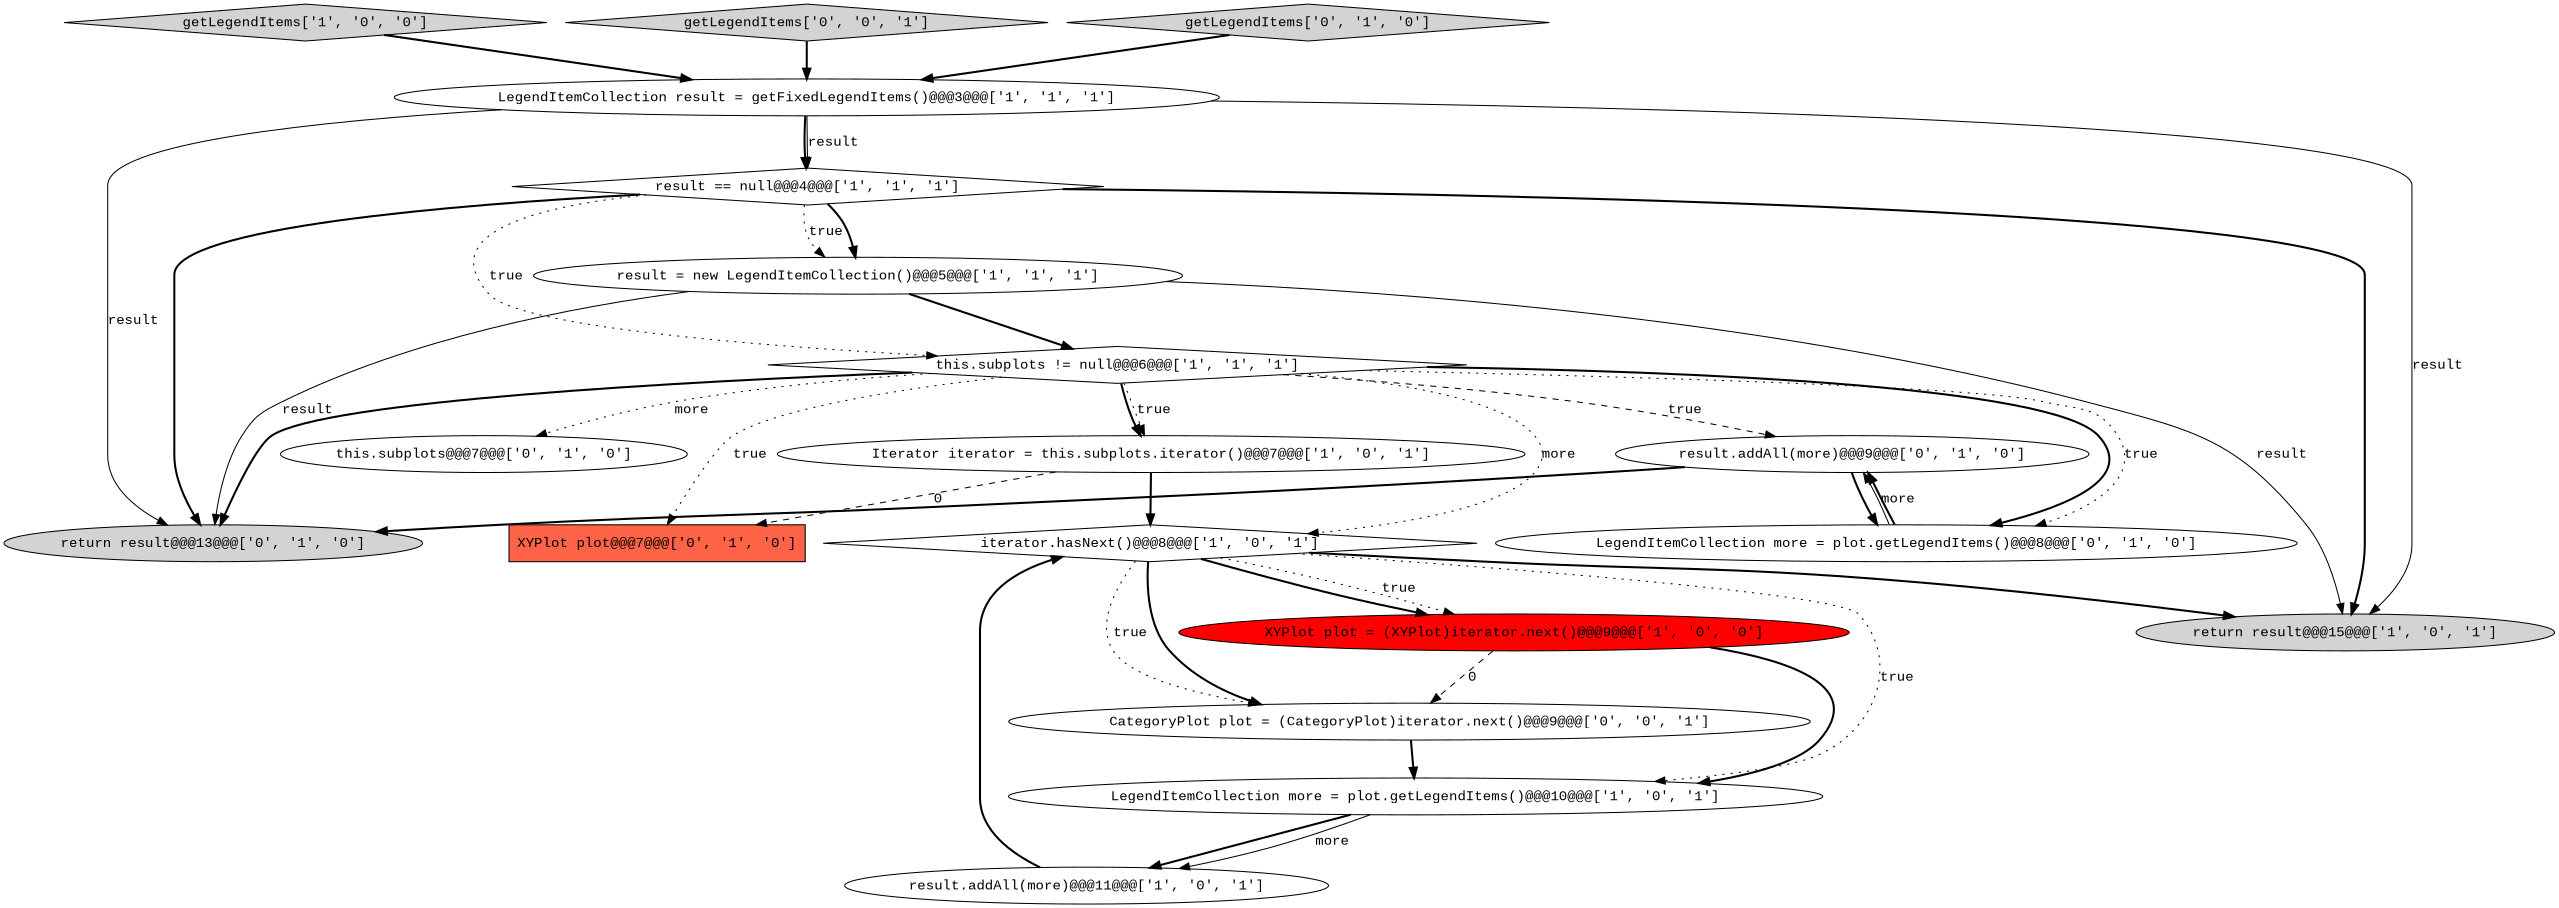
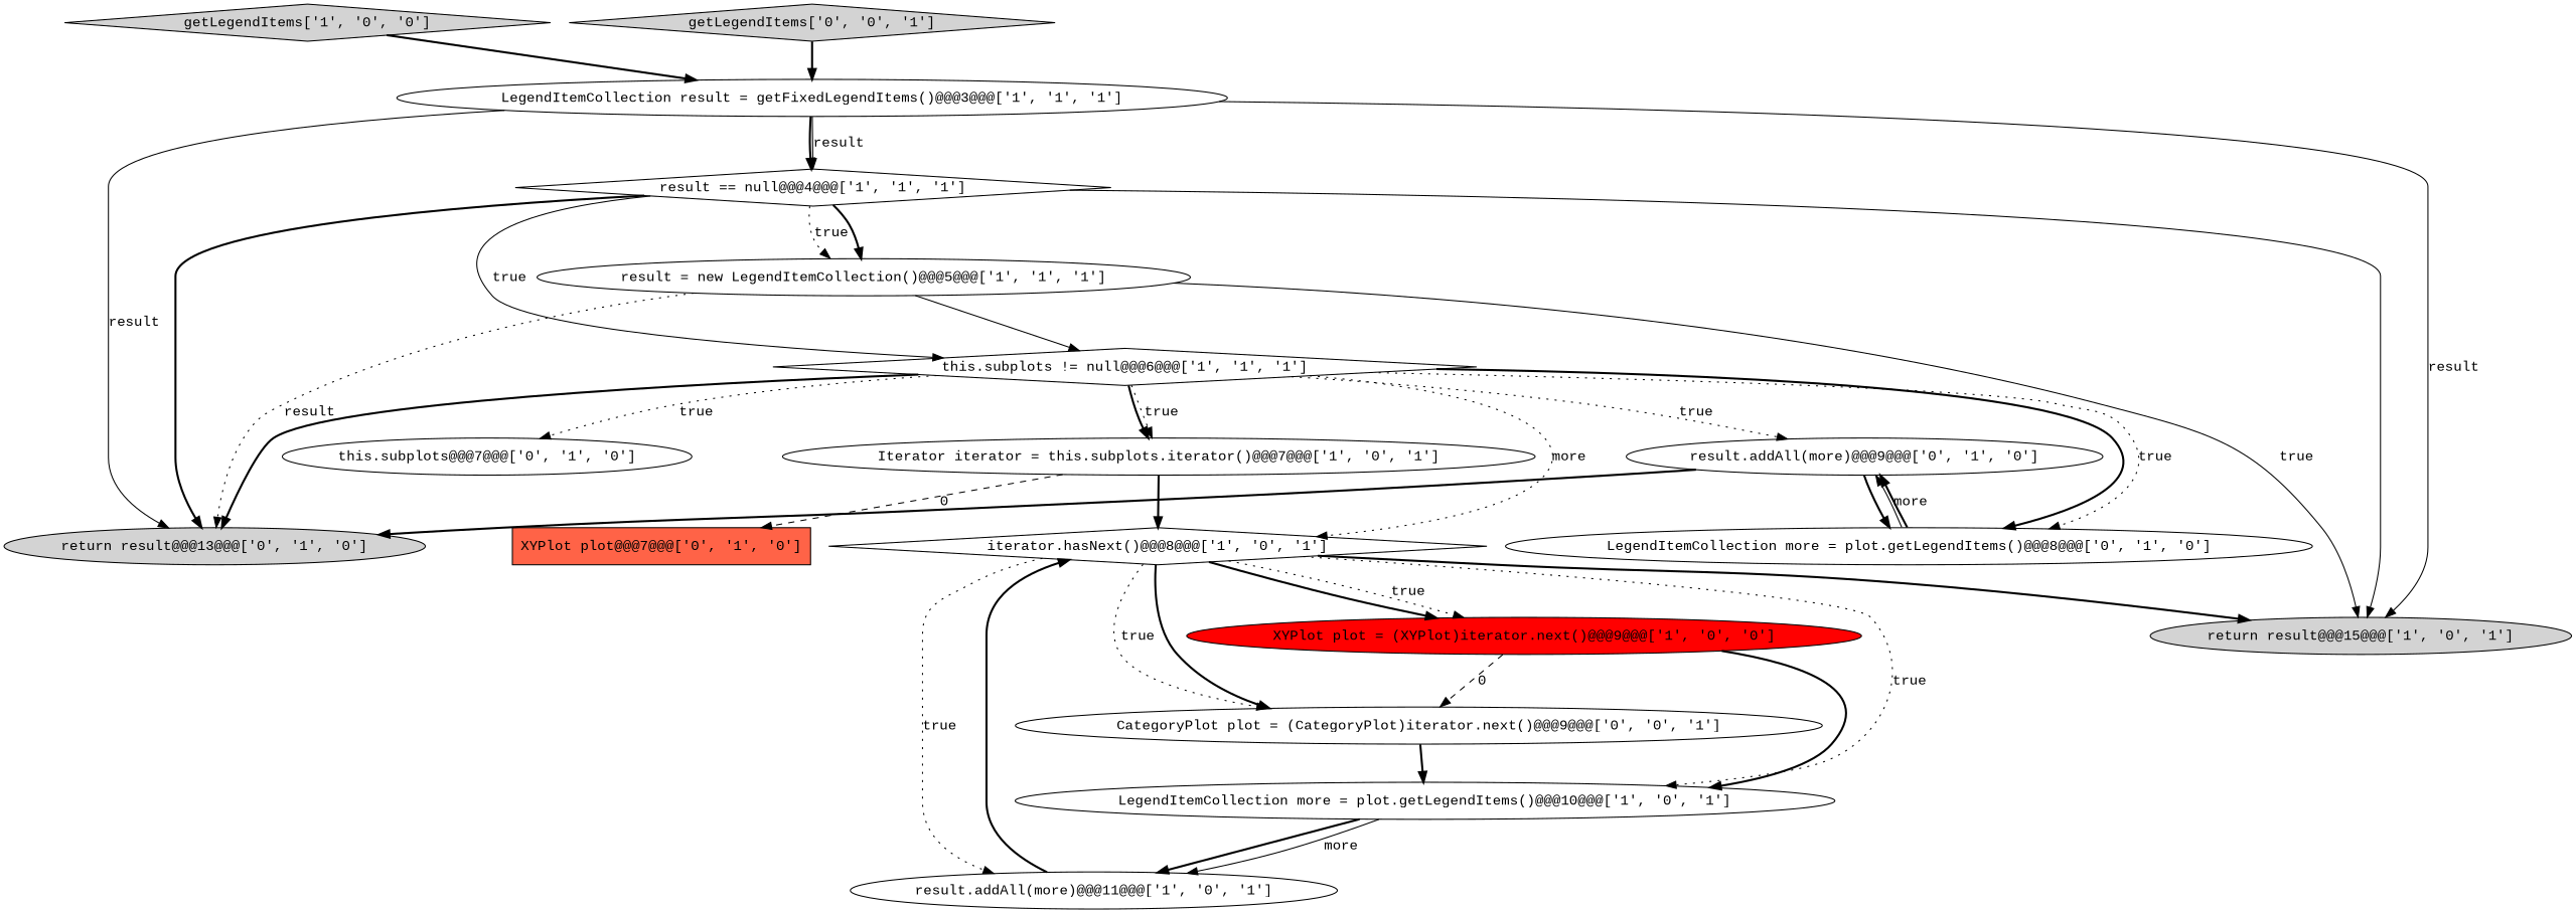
  digraph {
    fontname="Liberation Mono"
    node [fillcolor=white fontname="Liberation Mono" shape=ellipse style=filled]
    edge [fontname="Liberation Mono" style=bold]
    n1 [fillcolor=lightgray label="getLegendItems['1', '0', '0']" shape=diamond]
    n2 [label="LegendItemCollection result = getFixedLegendItems()@@@3@@@['1', '1', '1']"]
    n3 [fillcolor=lightgray label="return result@@@13@@@['0', '1', '0']"]
    n4 [fillcolor=lightgray label="return result@@@15@@@['1', '0', '1']"]
    n5 [label="result == null@@@4@@@['1', '1', '1']" shape=diamond]
    n6 [label="result = new LegendItemCollection()@@@5@@@['1', '1', '1']"]
    n7 [label="this.subplots != null@@@6@@@['1', '1', '1']" shape=diamond]
    n8 [label="this.subplots@@@7@@@['0', '1', '0']"]
    n9 [label="iterator.hasNext()@@@8@@@['1', '0', '1']" shape=diamond]
    n10 [label="Iterator iterator = this.subplots.iterator()@@@7@@@['1', '0', '1']"]
    n11 [fillcolor=tomato label="XYPlot plot@@@7@@@['0', '1', '0']" shape=box]
    n12 [label="result.addAll(more)@@@9@@@['0', '1', '0']"]
    n13 [label="LegendItemCollection more = plot.getLegendItems()@@@8@@@['0', '1', '0']"]
    n14 [label="result.addAll(more)@@@11@@@['1', '0', '1']"]
    n15 [fillcolor=red label="XYPlot plot = (XYPlot)iterator.next()@@@9@@@['1', '0', '0']"]
    n16 [label="LegendItemCollection more = plot.getLegendItems()@@@10@@@['1', '0', '1']"]
    n17 [label="CategoryPlot plot = (CategoryPlot)iterator.next()@@@9@@@['0', '0', '1']"]
    n18 [fillcolor=lightgray label="getLegendItems['0', '0', '1']" shape=diamond]
-   n19 [fillcolor=lightgray label="getLegendItems['0', '1', '0']" shape=diamond]
    n1 -> n2
    n2 -> n3 [label=result style=solid]
    n2 -> n4 [label=result style=solid]
    n2 -> n5
    n2 -> n5 [label=result style=solid]
    n5 -> n3
-   n5 -> n4
+   n5 -> n4 [style=solid]
    n5 -> n6 [label=true style=dotted]
    n5 -> n6
-   n5 -> n7 [label=true style=dotted]
-   n6 -> n3 [label=result style=solid]
-   n6 -> n4 [label=result style=solid]
-   n6 -> n7
+   n5 -> n7 [label=true style=solid]
+   n6 -> n3 [label=result style=dotted]
+   n6 -> n4 [label=true style=solid]
+   n6 -> n7 [style=solid]
    n7 -> n3
-   n7 -> n8 [label=more style=dotted]
+   n7 -> n8 [label=true style=dotted]
    n7 -> n9 [label=more style=dotted]
    n7 -> n10 [label=true style=dotted]
    n7 -> n10
-   n7 -> n11 [label=true style=dotted]
-   n7 -> n12 [label=true style=dashed]
+   n7 -> n12 [label=true style=dotted]
    n7 -> n13
    n7 -> n13 [label=true style=dotted]
    n9 -> n4
+   n9 -> n14 [label=true style=dotted]
    n9 -> n15
    n9 -> n15 [label=true style=dotted]
    n9 -> n16 [label=true style=dotted]
    n9 -> n17
    n9 -> n17 [label=true style=dotted]
    n10 -> n9
    n10 -> n11 [label=0 style=dashed]
    n12 -> n3
    n12 -> n13
    n13 -> n12 [label=more style=solid]
    n13 -> n12
    n14 -> n9
    n15 -> n16
    n15 -> n17 [label=0 style=dashed]
    n16 -> n14
    n16 -> n14 [label=more style=solid]
    n17 -> n16
    n18 -> n2
-   n19 -> n2
  }
